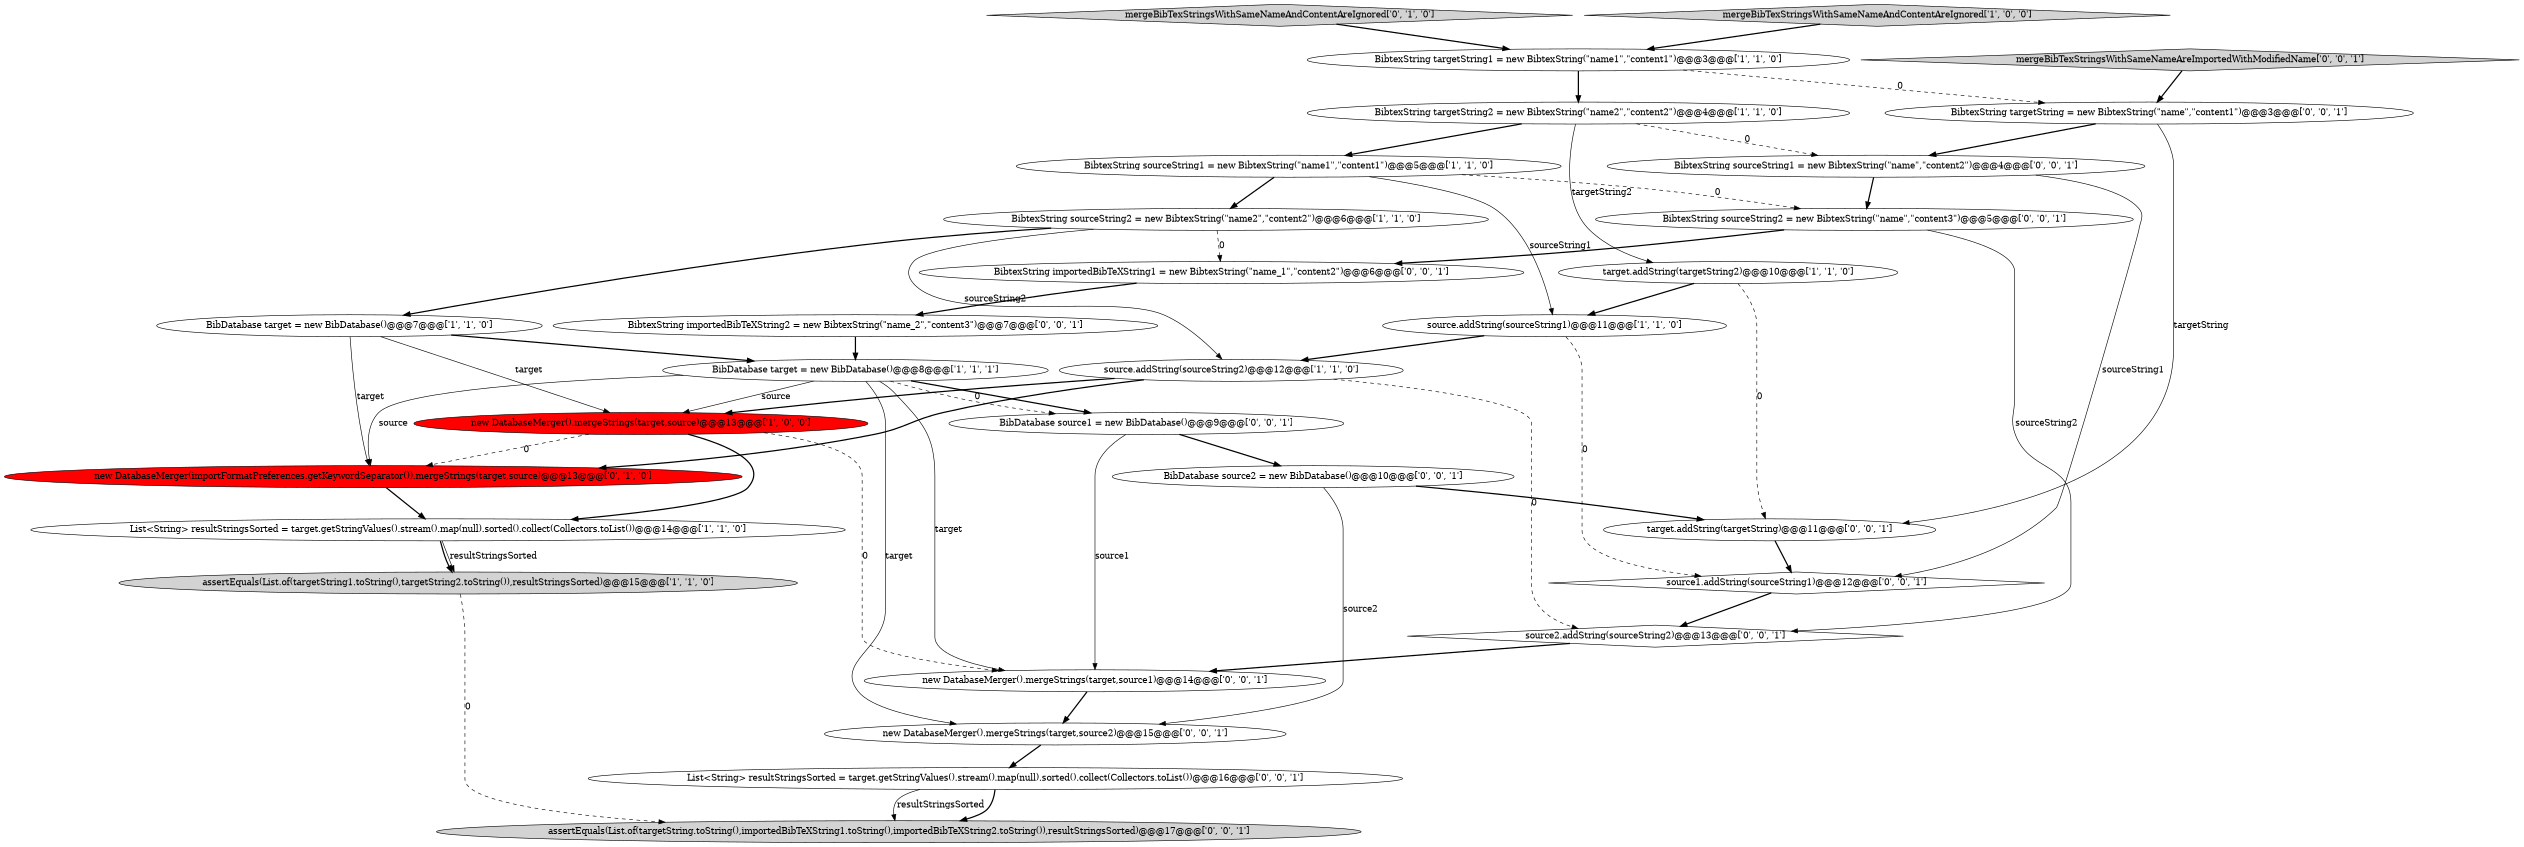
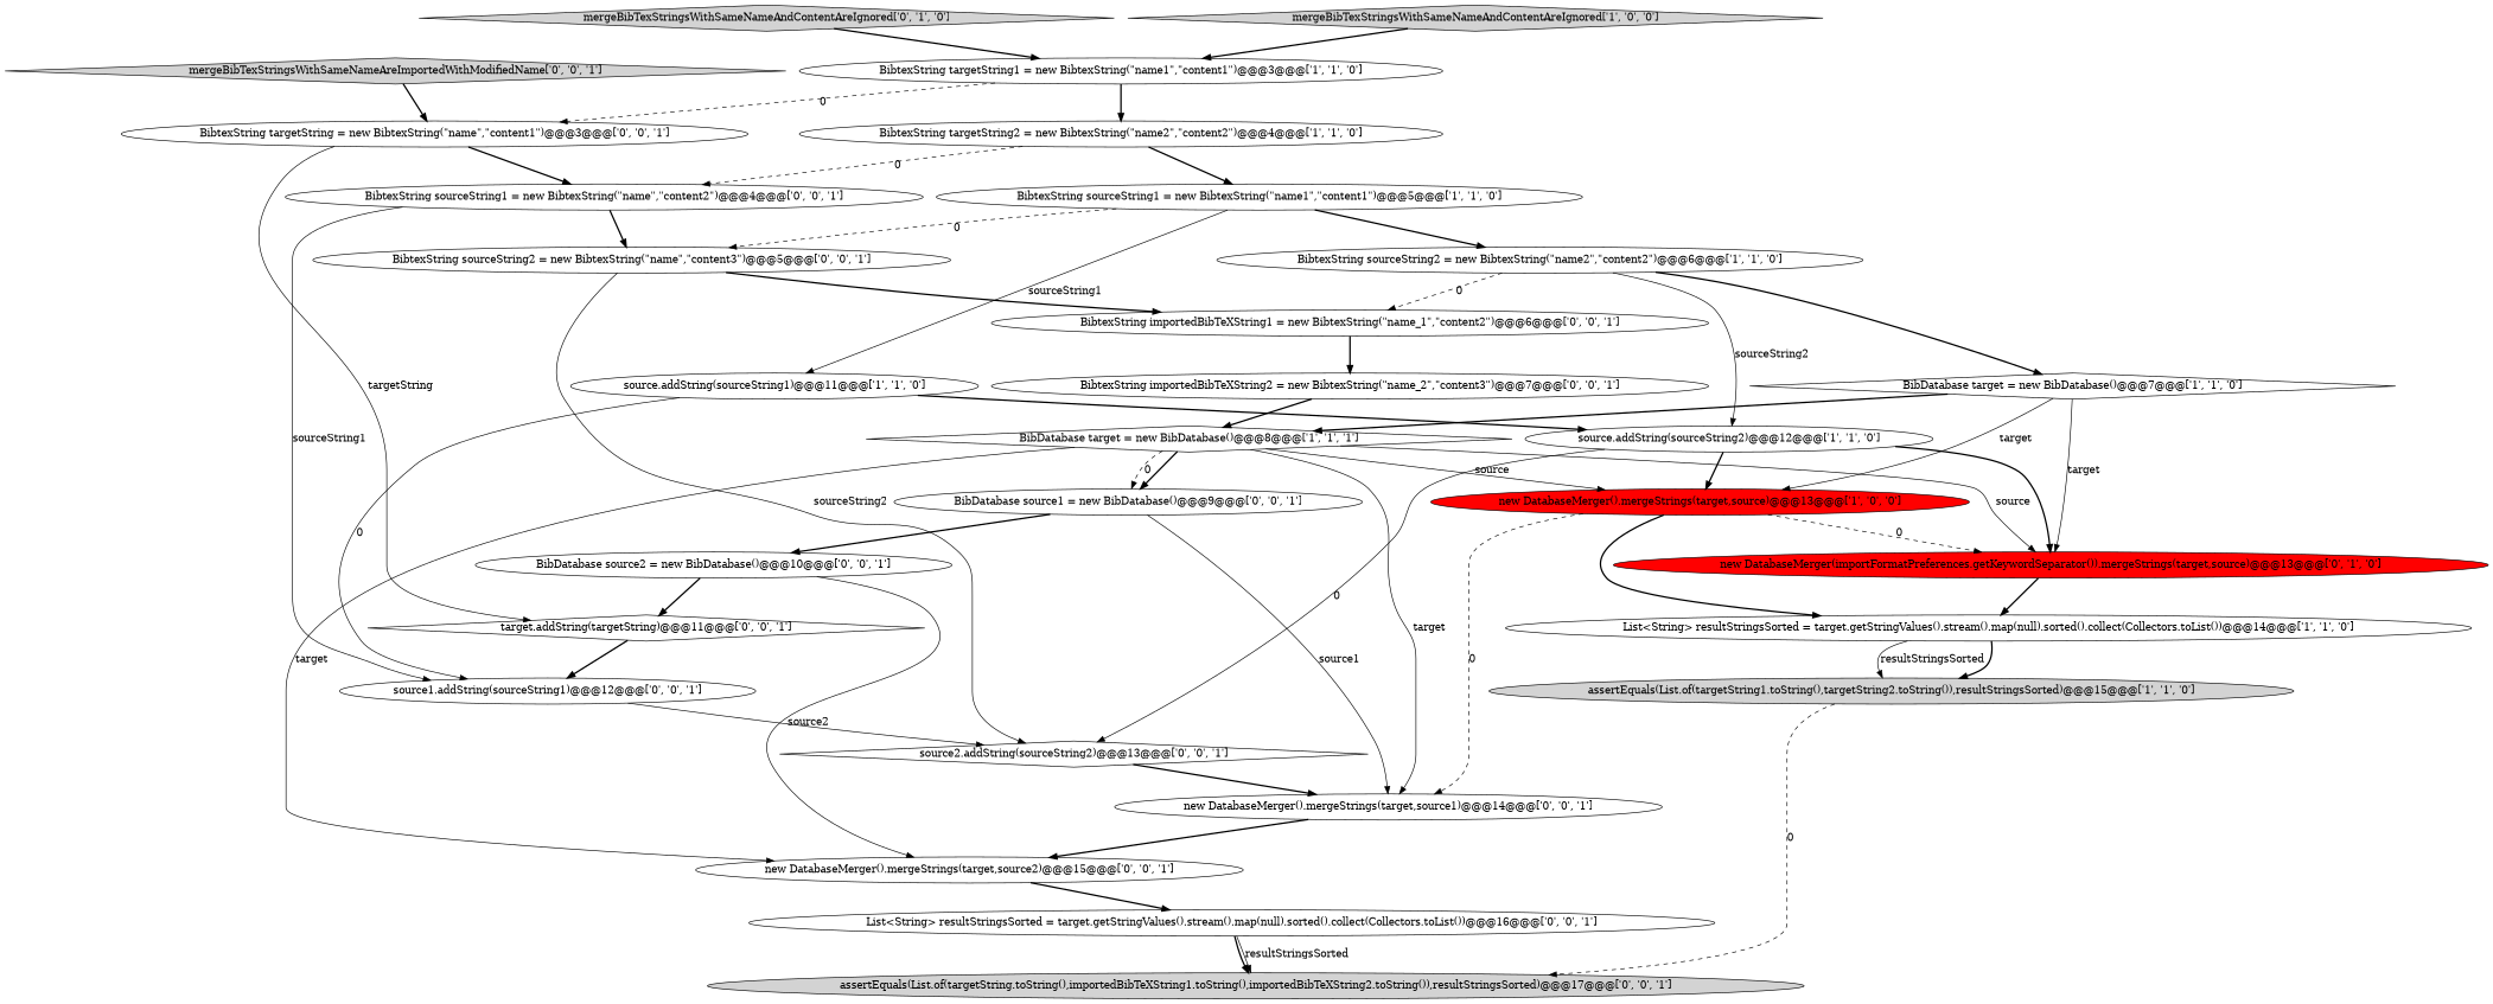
  digraph {
    node [fillcolor=white shape=ellipse style=filled]
    edge [style=bold]
    n1 [label="source2.addString(sourceString2)@@@13@@@['0', '0', '1']" shape=diamond]
    n2 [label="new DatabaseMerger().mergeStrings(target,source1)@@@14@@@['0', '0', '1']"]
    n3 [label="new DatabaseMerger().mergeStrings(target,source2)@@@15@@@['0', '0', '1']"]
    n4 [label="List<String> resultStringsSorted = target.getStringValues().stream().map(null).sorted().collect(Collectors.toList())@@@16@@@['0', '0', '1']"]
    n5 [label="BibtexString targetString = new BibtexString(\"name\",\"content1\")@@@3@@@['0', '0', '1']"]
-   n6 [label="target.addString(targetString)@@@11@@@['0', '0', '1']"]
+   n6 [label="target.addString(targetString)@@@11@@@['0', '0', '1']" shape=diamond]
    n7 [label="BibtexString sourceString1 = new BibtexString(\"name\",\"content2\")@@@4@@@['0', '0', '1']"]
-   n8 [label="source1.addString(sourceString1)@@@12@@@['0', '0', '1']" shape=diamond]
+   n8 [label="source1.addString(sourceString1)@@@12@@@['0', '0', '1']"]
    n9 [label="BibtexString sourceString2 = new BibtexString(\"name\",\"content3\")@@@5@@@['0', '0', '1']"]
    n10 [label="List<String> resultStringsSorted = target.getStringValues().stream().map(null).sorted().collect(Collectors.toList())@@@14@@@['1', '1', '0']"]
    n11 [fillcolor=lightgray label="assertEquals(List.of(targetString1.toString(),targetString2.toString()),resultStringsSorted)@@@15@@@['1', '1', '0']"]
    n12 [fillcolor=lightgray label="assertEquals(List.of(targetString.toString(),importedBibTeXString1.toString(),importedBibTeXString2.toString()),resultStringsSorted)@@@17@@@['0', '0', '1']"]
    n13 [label="BibtexString importedBibTeXString1 = new BibtexString(\"name_1\",\"content2\")@@@6@@@['0', '0', '1']"]
    n14 [label="BibtexString importedBibTeXString2 = new BibtexString(\"name_2\",\"content3\")@@@7@@@['0', '0', '1']"]
    n15 [fillcolor=red label="new DatabaseMerger(importFormatPreferences.getKeywordSeparator()).mergeStrings(target,source)@@@13@@@['0', '1', '0']"]
-   n16 [label="BibDatabase target = new BibDatabase()@@@8@@@['1', '1', '1']"]
+   n16 [label="BibDatabase target = new BibDatabase()@@@8@@@['1', '1', '1']" shape=diamond]
    n17 [fillcolor=red label="new DatabaseMerger().mergeStrings(target,source)@@@13@@@['1', '0', '0']"]
    n18 [label="BibDatabase source1 = new BibDatabase()@@@9@@@['0', '0', '1']"]
    n19 [label="BibDatabase source2 = new BibDatabase()@@@10@@@['0', '0', '1']"]
-   n20 [label="target.addString(targetString2)@@@10@@@['1', '1', '0']"]
    n21 [label="source.addString(sourceString1)@@@11@@@['1', '1', '0']"]
-   n22 [label="BibDatabase target = new BibDatabase()@@@7@@@['1', '1', '0']"]
+   n22 [label="BibDatabase target = new BibDatabase()@@@7@@@['1', '1', '0']" shape=diamond]
    n23 [label="BibtexString sourceString1 = new BibtexString(\"name1\",\"content1\")@@@5@@@['1', '1', '0']"]
    n24 [label="BibtexString sourceString2 = new BibtexString(\"name2\",\"content2\")@@@6@@@['1', '1', '0']"]
    n25 [label="source.addString(sourceString2)@@@12@@@['1', '1', '0']"]
    n26 [label="BibtexString targetString1 = new BibtexString(\"name1\",\"content1\")@@@3@@@['1', '1', '0']"]
    n27 [label="BibtexString targetString2 = new BibtexString(\"name2\",\"content2\")@@@4@@@['1', '1', '0']"]
    n28 [fillcolor=lightgray label="mergeBibTexStringsWithSameNameAndContentAreIgnored['0', '1', '0']" shape=diamond]
    n29 [fillcolor=lightgray label="mergeBibTexStringsWithSameNameAreImportedWithModifiedName['0', '0', '1']" shape=diamond]
    n30 [fillcolor=lightgray label="mergeBibTexStringsWithSameNameAndContentAreIgnored['1', '0', '0']" shape=diamond]
    n1 -> n2
    n2 -> n3
    n3 -> n4
    n4 -> n12
    n4 -> n12 [label=resultStringsSorted style=solid]
    n5 -> n6 [label=targetString style=solid]
    n5 -> n7
    n6 -> n8
    n7 -> n8 [label=sourceString1 style=solid]
    n7 -> n9
-   n8 -> n1
+   n8 -> n1 [style=solid]
    n9 -> n1 [label=sourceString2 style=solid]
    n9 -> n13
    n10 -> n11
    n10 -> n11 [label=resultStringsSorted style=solid]
    n11 -> n12 [label=0 style=dashed]
    n13 -> n14
    n14 -> n16
    n15 -> n10
    n16 -> n2 [label=target style=solid]
    n16 -> n3 [label=target style=solid]
    n16 -> n15 [label=source style=solid]
    n16 -> n17 [label=source style=solid]
    n16 -> n18
    n16 -> n18 [label=0 style=dashed]
    n17 -> n2 [label=0 style=dashed]
    n17 -> n10
    n17 -> n15 [label=0 style=dashed]
    n18 -> n2 [label=source1 style=solid]
    n18 -> n19
    n19 -> n3 [label=source2 style=solid]
    n19 -> n6
-   n20 -> n6 [label=0 style=dashed]
-   n20 -> n21
-   n21 -> n8 [label=0 style=dashed]
+   n21 -> n8 [label=0 style=solid]
    n21 -> n25
    n22 -> n15 [label=target style=solid]
    n22 -> n16
    n22 -> n17 [label=target style=solid]
    n23 -> n9 [label=0 style=dashed]
    n23 -> n21 [label=sourceString1 style=solid]
    n23 -> n24
    n24 -> n13 [label=0 style=dashed]
    n24 -> n22
    n24 -> n25 [label=sourceString2 style=solid]
-   n25 -> n1 [label=0 style=dashed]
+   n25 -> n1 [label=0 style=solid]
    n25 -> n15
    n25 -> n17
    n26 -> n5 [label=0 style=dashed]
    n26 -> n27
    n27 -> n7 [label=0 style=dashed]
-   n27 -> n20 [label=targetString2 style=solid]
    n27 -> n23
    n28 -> n26
    n29 -> n5
    n30 -> n26
  }
